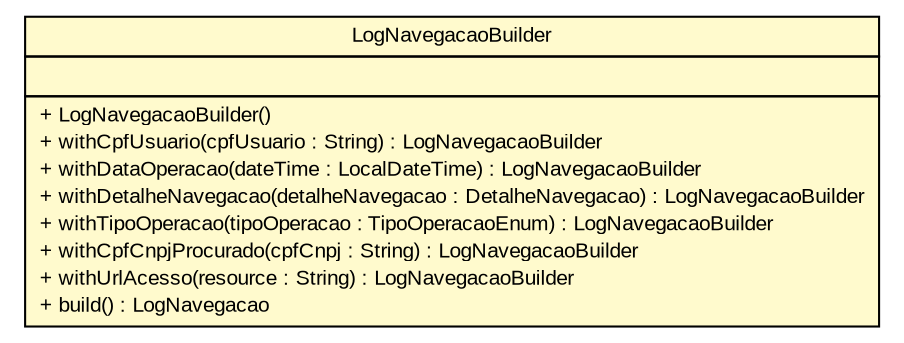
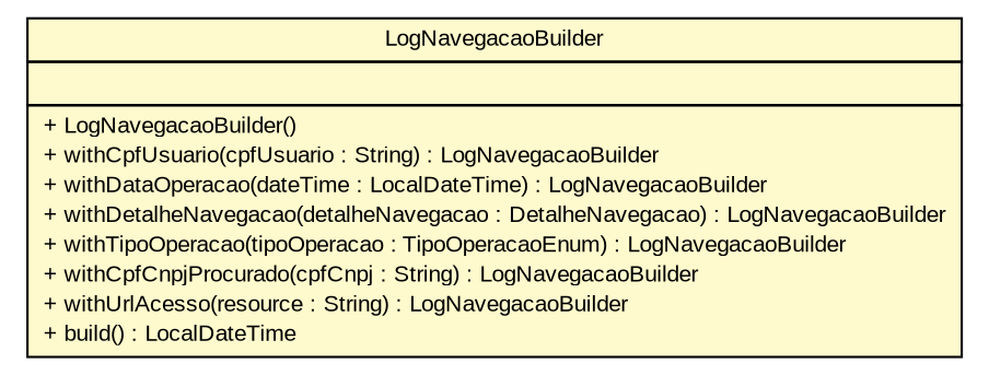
  digraph {
    nodesep=0.25
    ranksep=0.5
-   n1 [fontcolor=black fontname=arial fontsize=10.0 label=<<table title="br.gov.to.sefaz.seg.business.gestao.builder.LogNavegacaoBuilder" border="0" cellborder="1" cellspacing="0" cellpadding="2" port="p" bgcolor="lemonChiffon" href="./LogNavegacaoBuilder.html"> 		<tr><td><table border="0" cellspacing="0" cellpadding="1"> <tr><td align="center" balign="center"> LogNavegacaoBuilder </td></tr> 		</table></td></tr> 		<tr><td><table border="0" cellspacing="0" cellpadding="1"> <tr><td align="left" balign="left">  </td></tr> 		</table></td></tr> 		<tr><td><table border="0" cellspacing="0" cellpadding="1"> <tr><td align="left" balign="left"> + LogNavegacaoBuilder() </td></tr> <tr><td align="left" balign="left"> + withCpfUsuario(cpfUsuario : String) : LogNavegacaoBuilder </td></tr> <tr><td align="left" balign="left"> + withDataOperacao(dateTime : LocalDateTime) : LogNavegacaoBuilder </td></tr> <tr><td align="left" balign="left"> + withDetalheNavegacao(detalheNavegacao : DetalheNavegacao) : LogNavegacaoBuilder </td></tr> <tr><td align="left" balign="left"> + withTipoOperacao(tipoOperacao : TipoOperacaoEnum) : LogNavegacaoBuilder </td></tr> <tr><td align="left" balign="left"> + withCpfCnpjProcurado(cpfCnpj : String) : LogNavegacaoBuilder </td></tr> <tr><td align="left" balign="left"> + withUrlAcesso(resource : String) : LogNavegacaoBuilder </td></tr> <tr><td align="left" balign="left"> + build() : LogNavegacao </td></tr> 		</table></td></tr> 		</table>> shape=plaintext]
+   n1 [fontcolor=black fontname=arial fontsize=10.0 label=<<table title="br.gov.to.sefaz.seg.business.gestao.builder.LogNavegacaoBuilder" border="0" cellborder="1" cellspacing="0" cellpadding="2" port="p" bgcolor="lemonChiffon" href="./LogNavegacaoBuilder.html"> 		<tr><td><table border="0" cellspacing="0" cellpadding="1"> <tr><td align="center" balign="center"> LogNavegacaoBuilder </td></tr> 		</table></td></tr> 		<tr><td><table border="0" cellspacing="0" cellpadding="1"> <tr><td align="left" balign="left">  </td></tr> 		</table></td></tr> 		<tr><td><table border="0" cellspacing="0" cellpadding="1"> <tr><td align="left" balign="left"> + LogNavegacaoBuilder() </td></tr> <tr><td align="left" balign="left"> + withCpfUsuario(cpfUsuario : String) : LogNavegacaoBuilder </td></tr> <tr><td align="left" balign="left"> + withDataOperacao(dateTime : LocalDateTime) : LogNavegacaoBuilder </td></tr> <tr><td align="left" balign="left"> + withDetalheNavegacao(detalheNavegacao : DetalheNavegacao) : LogNavegacaoBuilder </td></tr> <tr><td align="left" balign="left"> + withTipoOperacao(tipoOperacao : TipoOperacaoEnum) : LogNavegacaoBuilder </td></tr> <tr><td align="left" balign="left"> + withCpfCnpjProcurado(cpfCnpj : String) : LogNavegacaoBuilder </td></tr> <tr><td align="left" balign="left"> + withUrlAcesso(resource : String) : LogNavegacaoBuilder </td></tr> <tr><td align="left" balign="left"> + build() : LocalDateTime </td></tr> 		</table></td></tr> 		</table>> shape=plaintext]
  }
